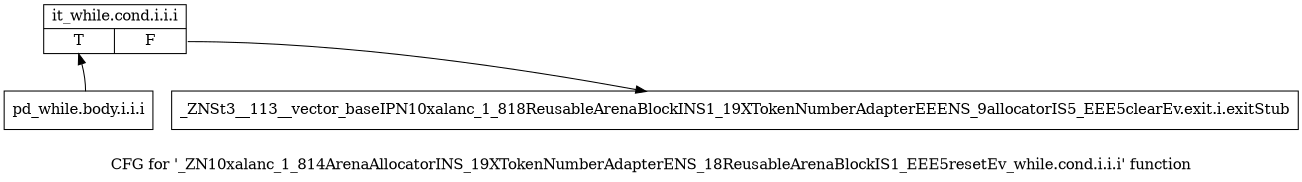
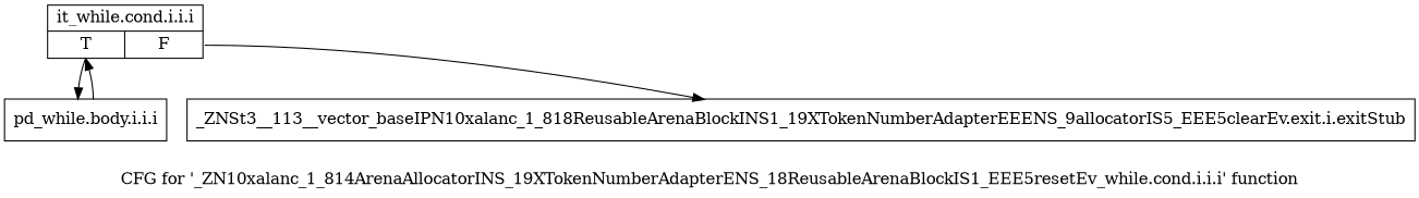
  digraph {
    label="CFG for '_ZN10xalanc_1_814ArenaAllocatorINS_19XTokenNumberAdapterENS_18ReusableArenaBlockIS1_EEE5resetEv_while.cond.i.i.i' function"
    node [shape=record]
    n1 [label="{it_while.cond.i.i.i|{<s0>T|<s1>F}}"]
    n2 [label="{_ZNSt3__113__vector_baseIPN10xalanc_1_818ReusableArenaBlockINS1_19XTokenNumberAdapterEEENS_9allocatorIS5_EEE5clearEv.exit.i.exitStub}"]
    n3 [label="{pd_while.body.i.i.i}"]
    n1 -> n2 [tailport=s1]
+   n1 -> n3 [tailport=s0]
    n3 -> n1
  }
